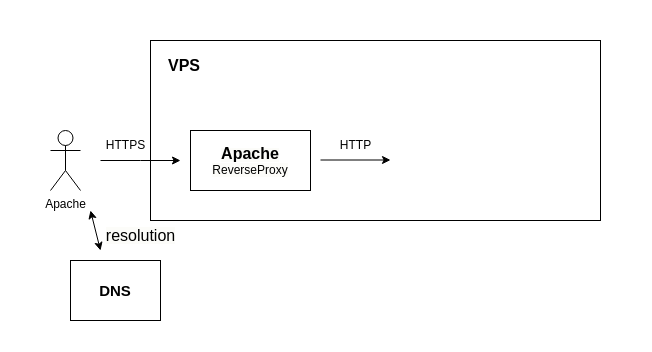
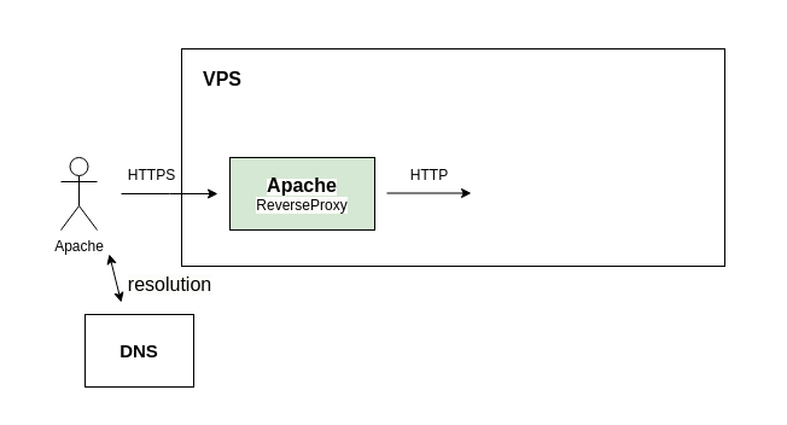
  <mxCell id="0" />
  <mxCell id="1" parent="0" />
  <mxCell id="2" value="" style="rounded=0;whiteSpace=wrap;html=1;strokeColor=none;" vertex="1" parent="1"><mxGeometry x="20" y="20" width="610" height="310" as="geometry" /></mxCell>
  <mxCell id="3" value="&lt;font style=&quot;font-size: 16px;&quot;&gt;&lt;b&gt;　VPS&lt;/b&gt;&lt;/font&gt;&lt;div&gt;&lt;br&gt;&lt;/div&gt;&lt;div&gt;&lt;br&gt;&lt;/div&gt;&lt;div&gt;&lt;br&gt;&lt;/div&gt;&lt;div&gt;&lt;br&gt;&lt;/div&gt;&lt;div&gt;&lt;br&gt;&lt;/div&gt;&lt;div&gt;&lt;br&gt;&lt;/div&gt;&lt;div&gt;&lt;br&gt;&lt;/div&gt;&lt;div&gt;&lt;br&gt;&lt;/div&gt;&lt;div style=&quot;font-size: 13px;&quot;&gt;&lt;br&gt;&lt;/div&gt;" style="rounded=0;whiteSpace=wrap;html=1;align=left;" vertex="1" parent="1"><mxGeometry x="150" y="40" width="450" height="180" as="geometry" /></mxCell>
  <mxCell id="4" value="Apache" style="shape=umlActor;verticalLabelPosition=bottom;verticalAlign=top;html=1;outlineConnect=0;" vertex="1" parent="1"><mxGeometry x="50" y="130" width="30" height="60" as="geometry" /></mxCell>
  <mxCell id="5" value="" style="endArrow=classic;html=1;rounded=0;" edge="1" parent="1"><mxGeometry width="50" height="50" relative="1" as="geometry"><mxPoint x="100" y="160" as="sourcePoint" /><mxPoint x="180" y="160" as="targetPoint" /><Array as="points"><mxPoint x="140" y="160" /></Array></mxGeometry></mxCell>
- <mxCell id="6" value="&lt;span style=&quot;text-align: start; background-color: oklch(0.99 0.004 106.471);&quot;&gt;&lt;b style=&quot;font-size: 16px;&quot;&gt;&lt;font style=&quot;&quot; face=&quot;Helvetica&quot;&gt;Apache&lt;/font&gt;&lt;/b&gt;&lt;/span&gt;&lt;div&gt;&lt;div&gt;&lt;span style=&quot;text-align: start; background-color: oklch(0.99 0.004 106.471);&quot;&gt;&lt;font face=&quot;Helvetica&quot; style=&quot;font-size: 12px;&quot;&gt;ReverseProxy&lt;/font&gt;&lt;/span&gt;&lt;/div&gt;&lt;/div&gt;" style="rounded=0;whiteSpace=wrap;html=1;" vertex="1" parent="1"><mxGeometry x="190" y="130" width="120" height="60" as="geometry" /></mxCell>
+ <mxCell id="6" value="&lt;span style=&quot;text-align: start; background-color: oklch(0.99 0.004 106.471);&quot;&gt;&lt;b style=&quot;font-size: 16px;&quot;&gt;&lt;font style=&quot;&quot; face=&quot;Helvetica&quot;&gt;Apache&lt;/font&gt;&lt;/b&gt;&lt;/span&gt;&lt;div&gt;&lt;div&gt;&lt;span style=&quot;text-align: start; background-color: oklch(0.99 0.004 106.471);&quot;&gt;&lt;font face=&quot;Helvetica&quot; style=&quot;font-size: 12px;&quot;&gt;ReverseProxy&lt;/font&gt;&lt;/span&gt;&lt;/div&gt;&lt;/div&gt;" style="rounded=0;whiteSpace=wrap;html=1;fillColor=#d5e8d4;" vertex="1" parent="1"><mxGeometry x="190" y="130" width="120" height="60" as="geometry" /></mxCell>
  <mxCell id="7" value="" style="endArrow=classic;html=1;rounded=0;" edge="1" parent="1"><mxGeometry width="50" height="50" relative="1" as="geometry"><mxPoint x="320" y="159.5" as="sourcePoint" /><mxPoint x="390" y="159.5" as="targetPoint" /></mxGeometry></mxCell>
  <mxCell id="8" value="HTTPS" style="text;html=1;align=center;verticalAlign=middle;resizable=0;points=[];autosize=1;strokeColor=none;fillColor=none;" vertex="1" parent="1"><mxGeometry x="95" y="130" width="60" height="30" as="geometry" /></mxCell>
  <mxCell id="9" value="HTTP" style="text;html=1;align=center;verticalAlign=middle;resizable=0;points=[];autosize=1;strokeColor=none;fillColor=none;" vertex="1" parent="1"><mxGeometry x="330" y="130" width="50" height="30" as="geometry" /></mxCell>
  <mxCell id="10" value="" style="endArrow=classic;startArrow=classic;html=1;rounded=0;" edge="1" parent="1"><mxGeometry width="50" height="50" relative="1" as="geometry"><mxPoint x="90" y="210" as="sourcePoint" /><mxPoint x="100" y="250" as="targetPoint" /></mxGeometry></mxCell>
  <mxCell id="11" value="&lt;b&gt;&lt;font style=&quot;font-size: 15px;&quot;&gt;DNS&lt;/font&gt;&lt;/b&gt;" style="rounded=0;whiteSpace=wrap;html=1;" vertex="1" parent="1"><mxGeometry x="70" y="260" width="90" height="60" as="geometry" /></mxCell>
  <mxCell id="12" value="&lt;span style=&quot;font-size: 16px; text-align: start; text-wrap: wrap; background-color: oklch(0.99 0.004 106.471);&quot;&gt;&lt;font style=&quot;&quot; face=&quot;Helvetica&quot;&gt;resolution&lt;/font&gt;&lt;/span&gt;" style="text;html=1;align=center;verticalAlign=middle;resizable=0;points=[];autosize=1;strokeColor=none;fillColor=none;" vertex="1" parent="1"><mxGeometry x="95" y="220" width="90" height="30" as="geometry" /></mxCell>
